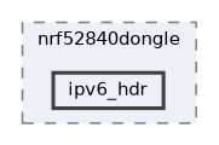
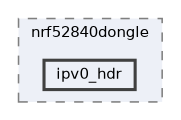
  digraph {
    compound=true
-   n1 [color=grey25 fillcolor="#edf0f7" fontname=Helvetica fontsize=10 height=0.2 label=ipv6_hdr shape=box style="filled,bold" width=0.4]
+   n1 [color=grey25 fillcolor="#edf0f7" fontname=Helvetica fontsize=10 height=0.2 label=ipv0_hdr shape=box style="filled,bold" width=0.4]
    subgraph cluster_1 {
      bgcolor="#edf0f7"
      fontname=Helvetica
      fontsize=10
      label=nrf52840dongle
      pencolor=grey50
      style="filled,dashed"
      n1
    }
  }
